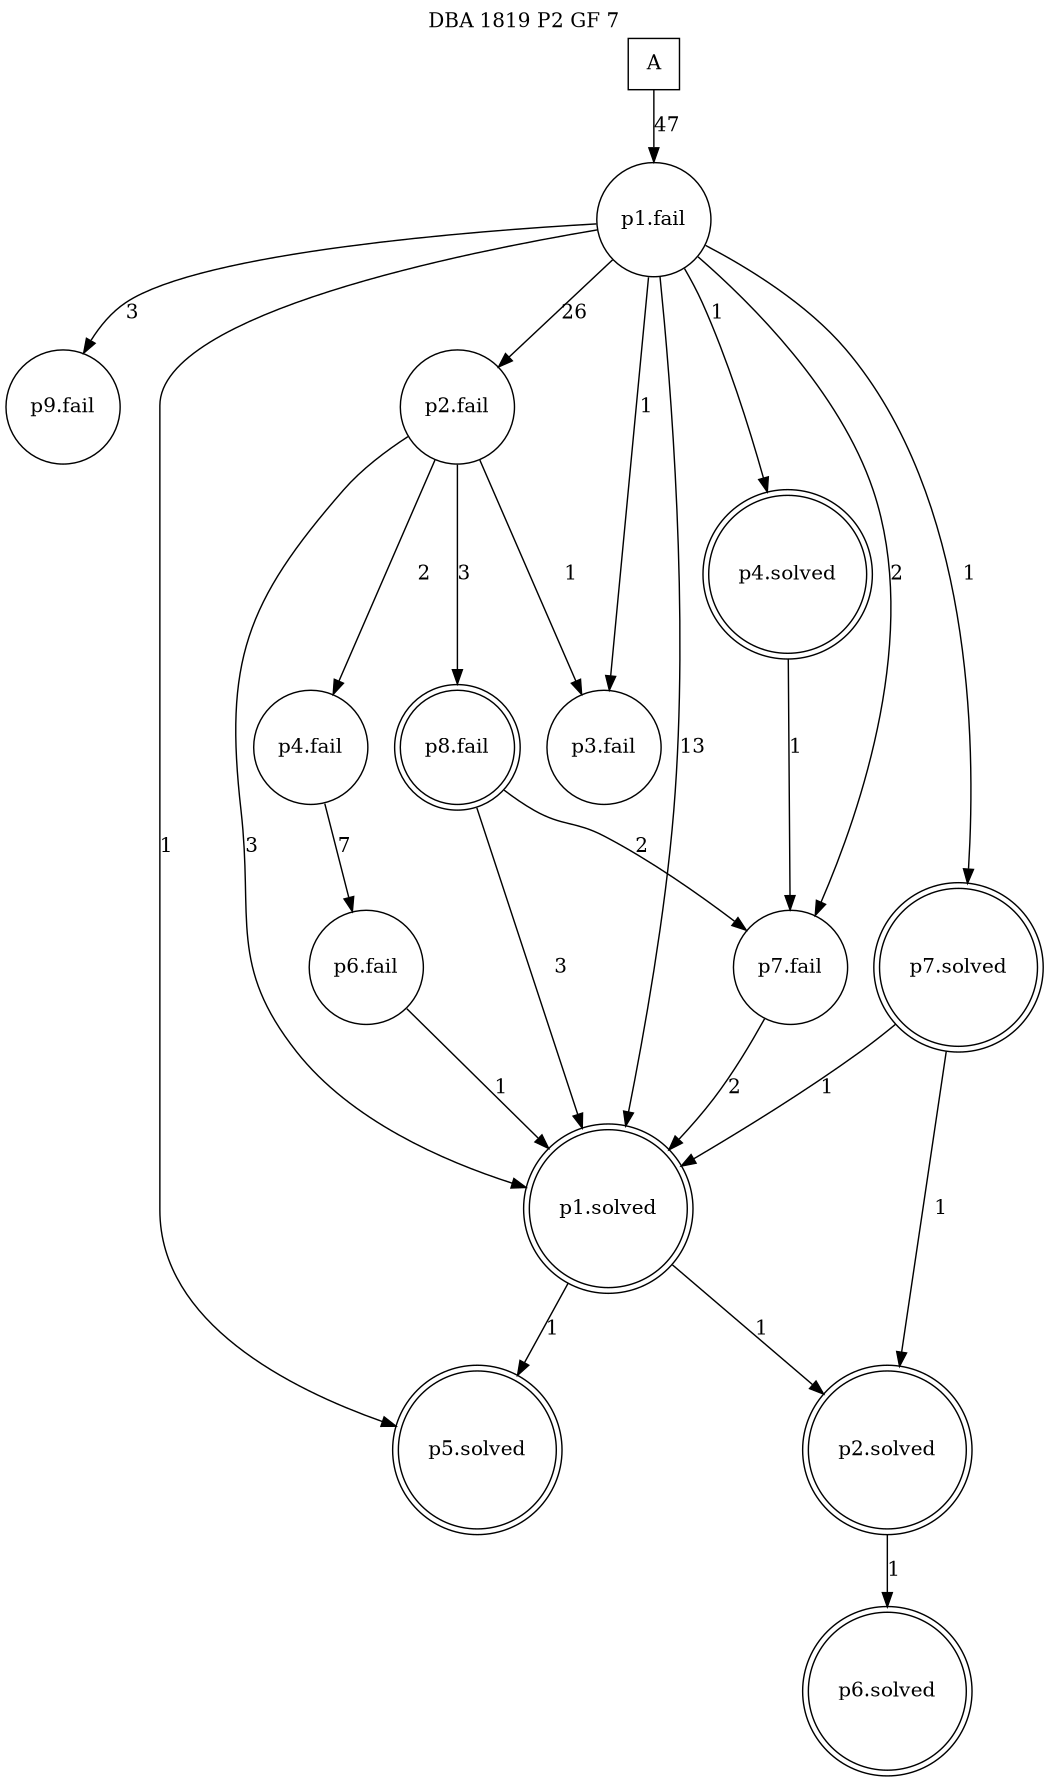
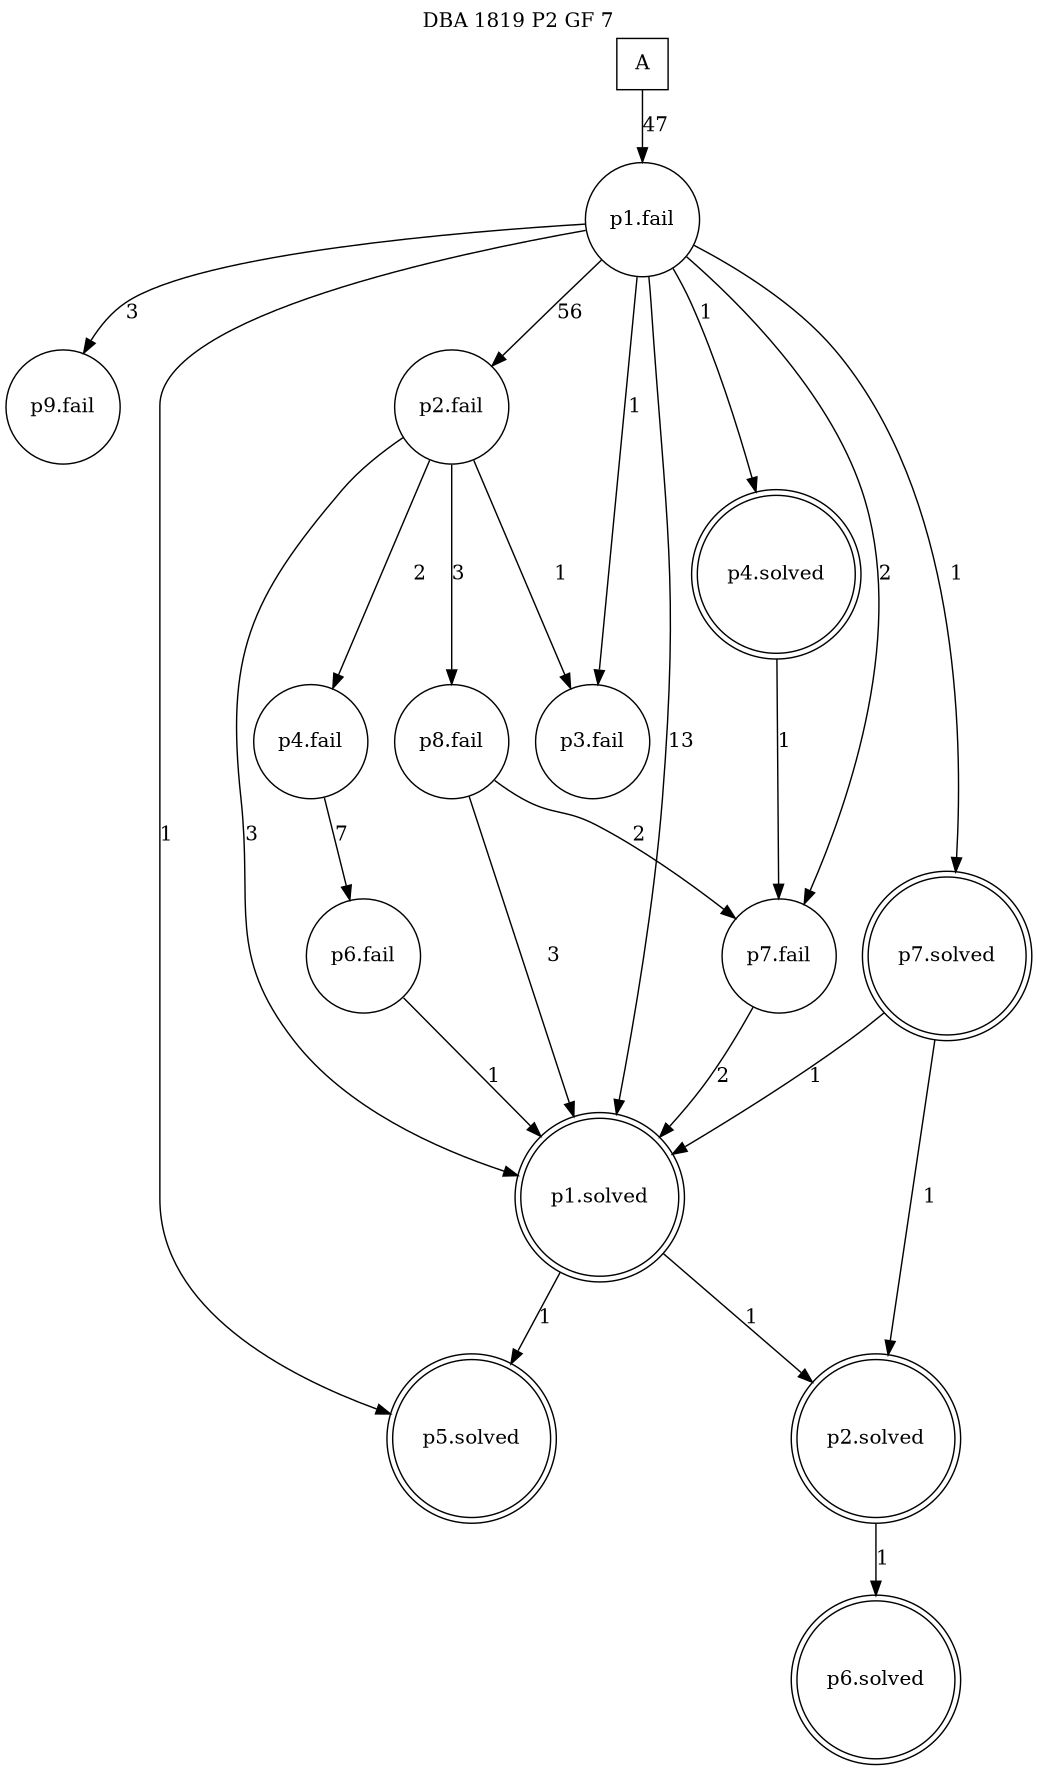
  digraph {
    label=" DBA 1819 P2 GF 7 "
    labelloc=tl
    rankdir=TB
    node [shape=circle]
    n1 [label=A shape=square]
    n2 [label="p1.fail"]
    n3 [label="p9.fail"]
    n4 [label="p2.fail"]
    n5 [label="p3.fail"]
    n6 [label="p7.fail"]
    n7 [label="p1.solved" shape=doublecircle]
    n8 [label="p4.solved" shape=doublecircle]
    n9 [label="p5.solved" shape=doublecircle]
    n10 [label="p7.solved" shape=doublecircle]
-   n11 [label="p8.fail" shape=doublecircle]
+   n11 [label="p8.fail"]
    n12 [label="p4.fail"]
    n13 [label="p2.solved" shape=doublecircle]
    n14 [label="p6.fail"]
    n15 [label="p6.solved" shape=doublecircle]
    n1 -> n2 [label=47]
    n2 -> n3 [label=3]
-   n2 -> n4 [label=26]
+   n2 -> n4 [label=56]
    n2 -> n5 [label=1]
    n2 -> n6 [label=2]
    n2 -> n7 [label=13]
    n2 -> n8 [label=1]
    n2 -> n9 [label=1]
    n2 -> n10 [label=1]
    n4 -> n5 [label=1]
    n4 -> n7 [label=3]
    n4 -> n11 [label=3]
    n4 -> n12 [label=2]
    n6 -> n7 [label=2]
    n7 -> n9 [label=1]
    n7 -> n13 [label=1]
    n8 -> n6 [label=1]
    n10 -> n7 [label=1]
    n10 -> n13 [label=1]
    n11 -> n6 [label=2]
    n11 -> n7 [label=3]
    n12 -> n14 [label=7]
    n13 -> n15 [label=1]
    n14 -> n7 [label=1]
  }
